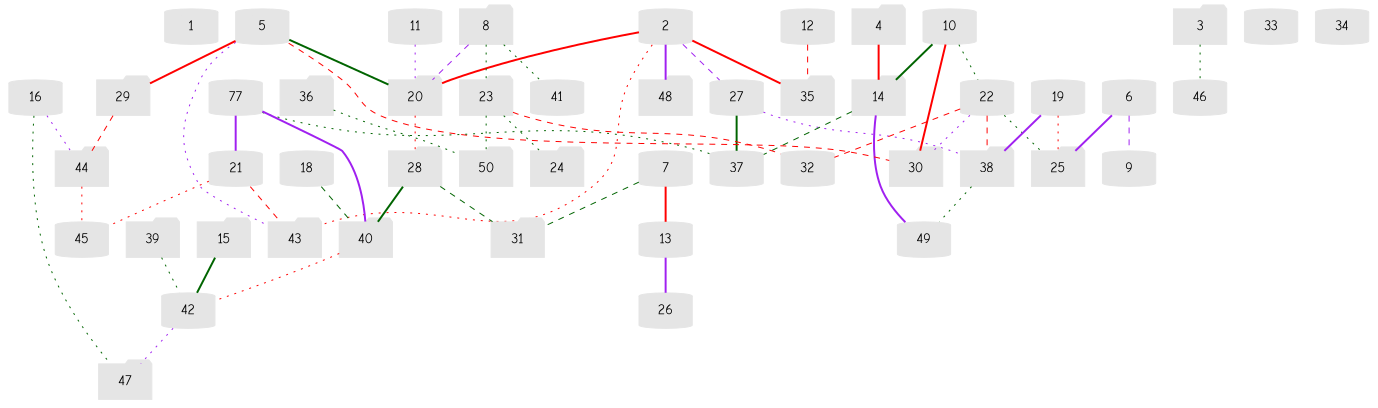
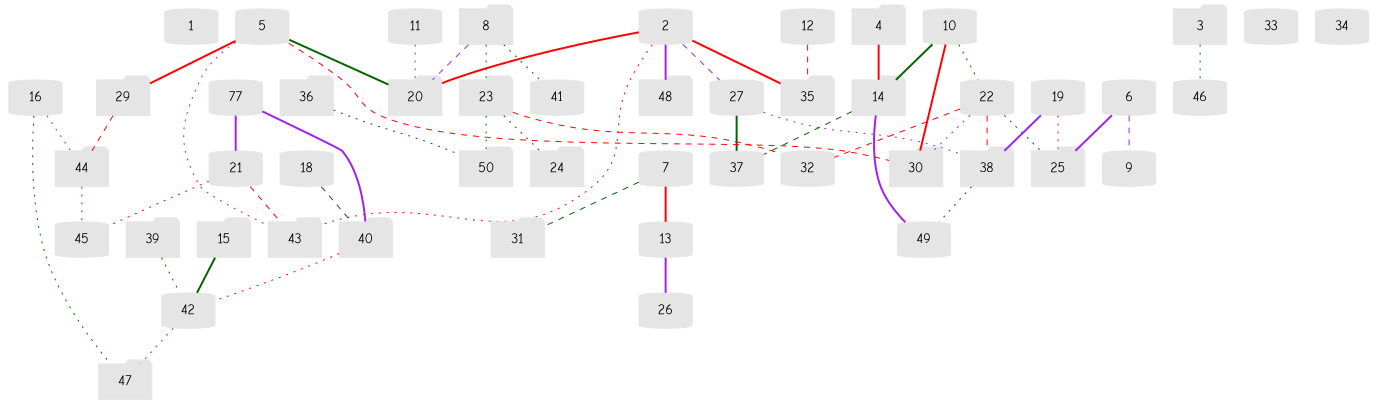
  graph {
    fontname="Comic Neue"
    node [color=gray90 fontname="Comic Neue" shape=cylinder style=filled]
    edge [color=darkgreen fontname="Comic Neue" style=dotted]
    1
    20 [shape=folder]
    2
    27
    35 [shape=folder]
    43 [shape=folder]
    48 [shape=folder]
-   28 [shape=folder]
    37
    38 [shape=folder]
    31 [shape=folder]
    40 [shape=folder]
    3 [shape=folder]
    46
    4 [shape=folder]
    14 [shape=folder]
    49
    5
    29 [shape=folder]
    30 [shape=folder]
    44 [shape=folder]
    6
    9
    25 [shape=folder]
    7
    13
    26
    8 [shape=folder]
    23 [shape=folder]
    41
    32
    24 [shape=folder]
    50 [shape=folder]
    10
    22
    11
    12
    15 [shape=folder]
    42
    47 [shape=folder]
    16
    n42 [label=77]
    21
    45
    18
    19
    33
    34
    36 [shape=folder]
    39 [shape=folder]
-   20 -- 28 [color=red]
    2 -- 20 [color=red style=bold]
    2 -- 27 [color=purple style=dashed]
    2 -- 35 [color=red style=bold]
    2 -- 43 [color=red]
    2 -- 48 [color=purple style=bold]
    27 -- 37 [style=bold]
    27 -- 38 [color=purple]
-   28 -- 31 [style=dashed]
-   28 -- 40 [style=bold]
    38 -- 49
    40 -- 42 [color=red]
    3 -- 46
    4 -- 14 [color=red style=bold]
    14 -- 37 [style=dashed]
    14 -- 49 [color=purple style=bold]
    5 -- 20 [style=bold]
    5 -- 43 [color=purple]
    5 -- 29 [color=red style=bold]
    5 -- 30 [color=red style=dashed]
    29 -- 44 [color=red style=dashed]
    44 -- 45 [color=red]
    6 -- 9 [color=purple style=dashed]
    6 -- 25 [color=purple style=bold]
    7 -- 31 [style=dashed]
    7 -- 13 [color=red style=bold]
    13 -- 26 [color=purple style=bold]
    8 -- 20 [color=purple style=dashed]
    8 -- 23
    8 -- 41
    23 -- 32 [color=red style=dashed]
    23 -- 24
    23 -- 50
    10 -- 14 [style=bold]
    10 -- 30 [color=red style=bold]
    10 -- 22
    22 -- 38 [color=red style=dashed]
    22 -- 30 [color=purple]
    22 -- 25
    22 -- 32 [color=red style=dashed]
    11 -- 20 [color=purple]
    12 -- 35 [color=red style=dashed]
    15 -- 42 [style=bold]
    42 -- 47 [color=purple]
    16 -- 44 [color=purple]
    16 -- 47
-   n42 -- 37
    n42 -- 40 [color=purple style=bold]
    n42 -- 21 [color=purple style=bold]
    21 -- 43 [color=red style=dashed]
    21 -- 45 [color=red]
    18 -- 40 [style=dashed]
    19 -- 38 [color=purple style=bold]
    19 -- 25 [color=red]
    36 -- 50
    39 -- 42
  }
